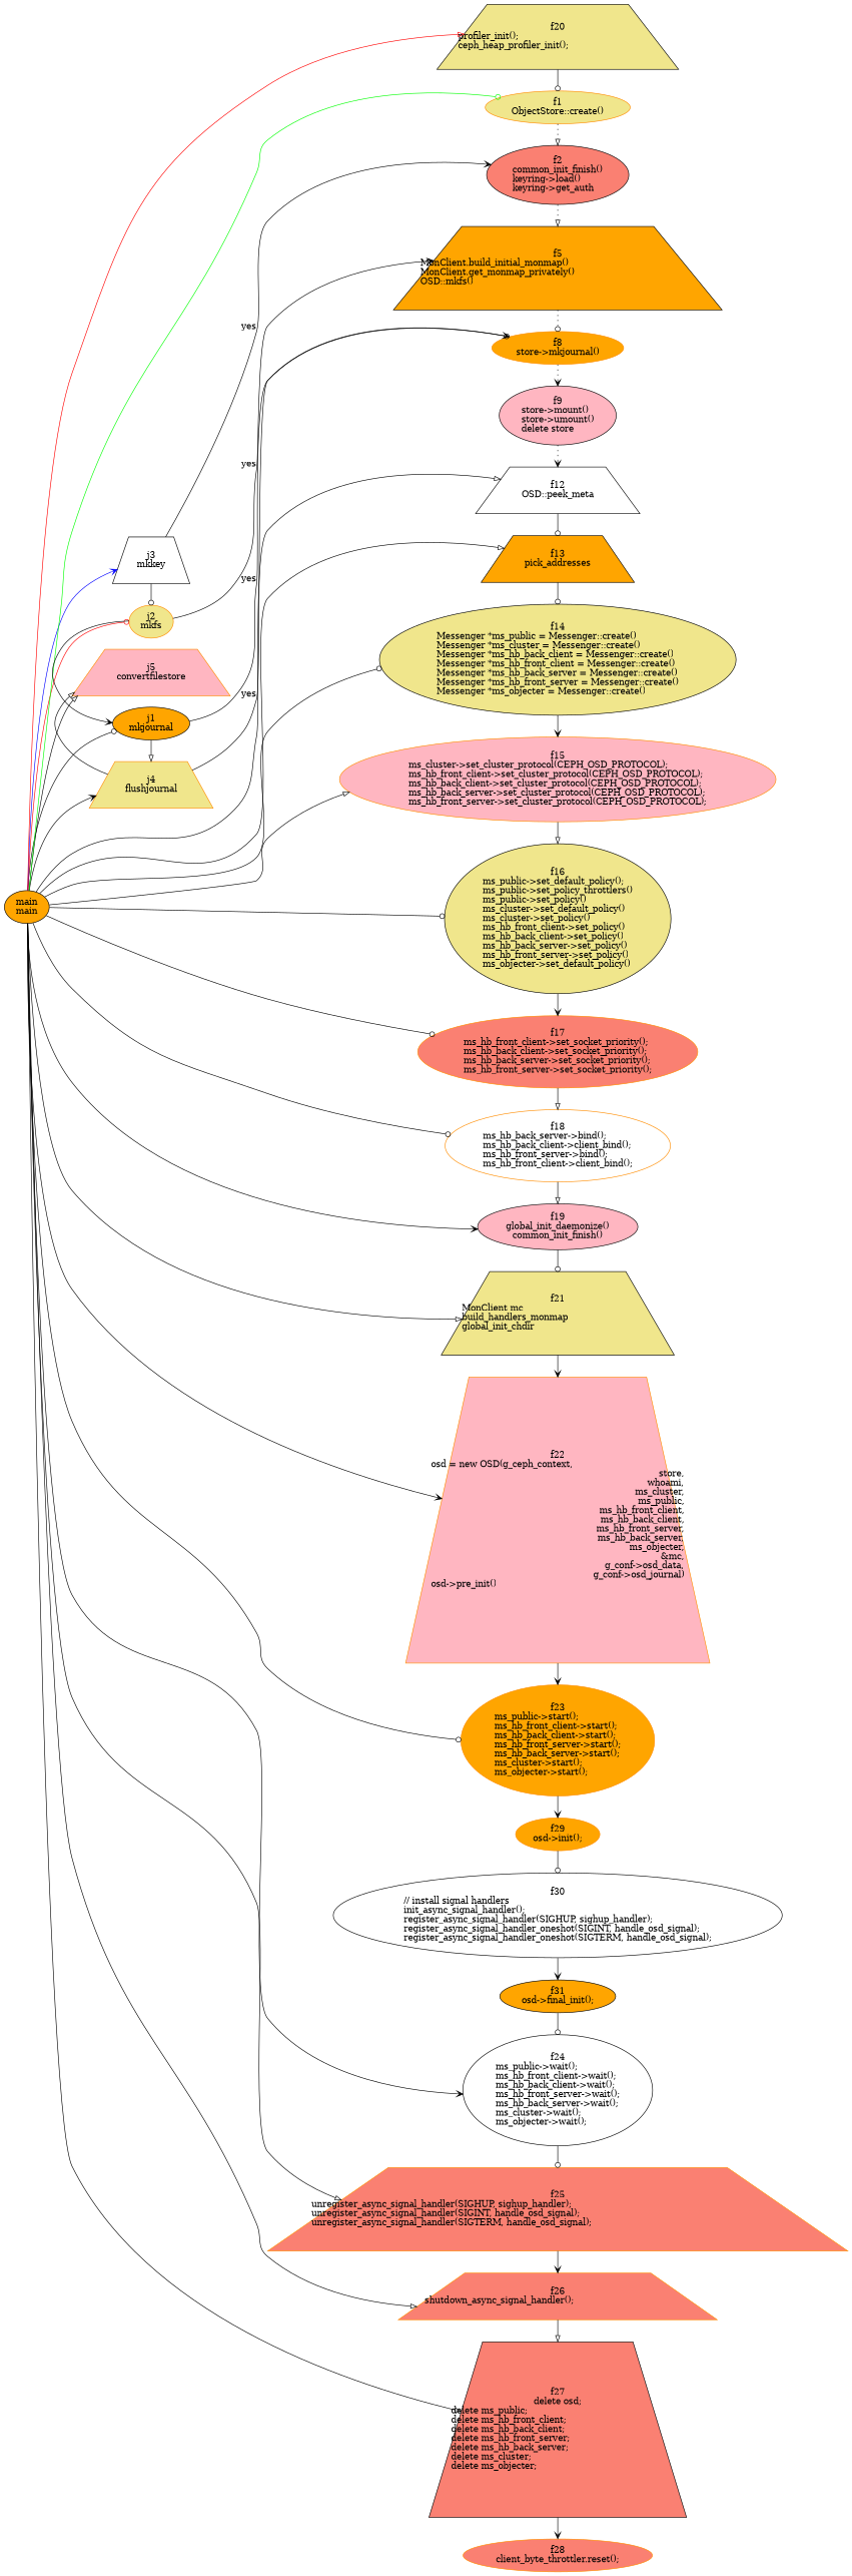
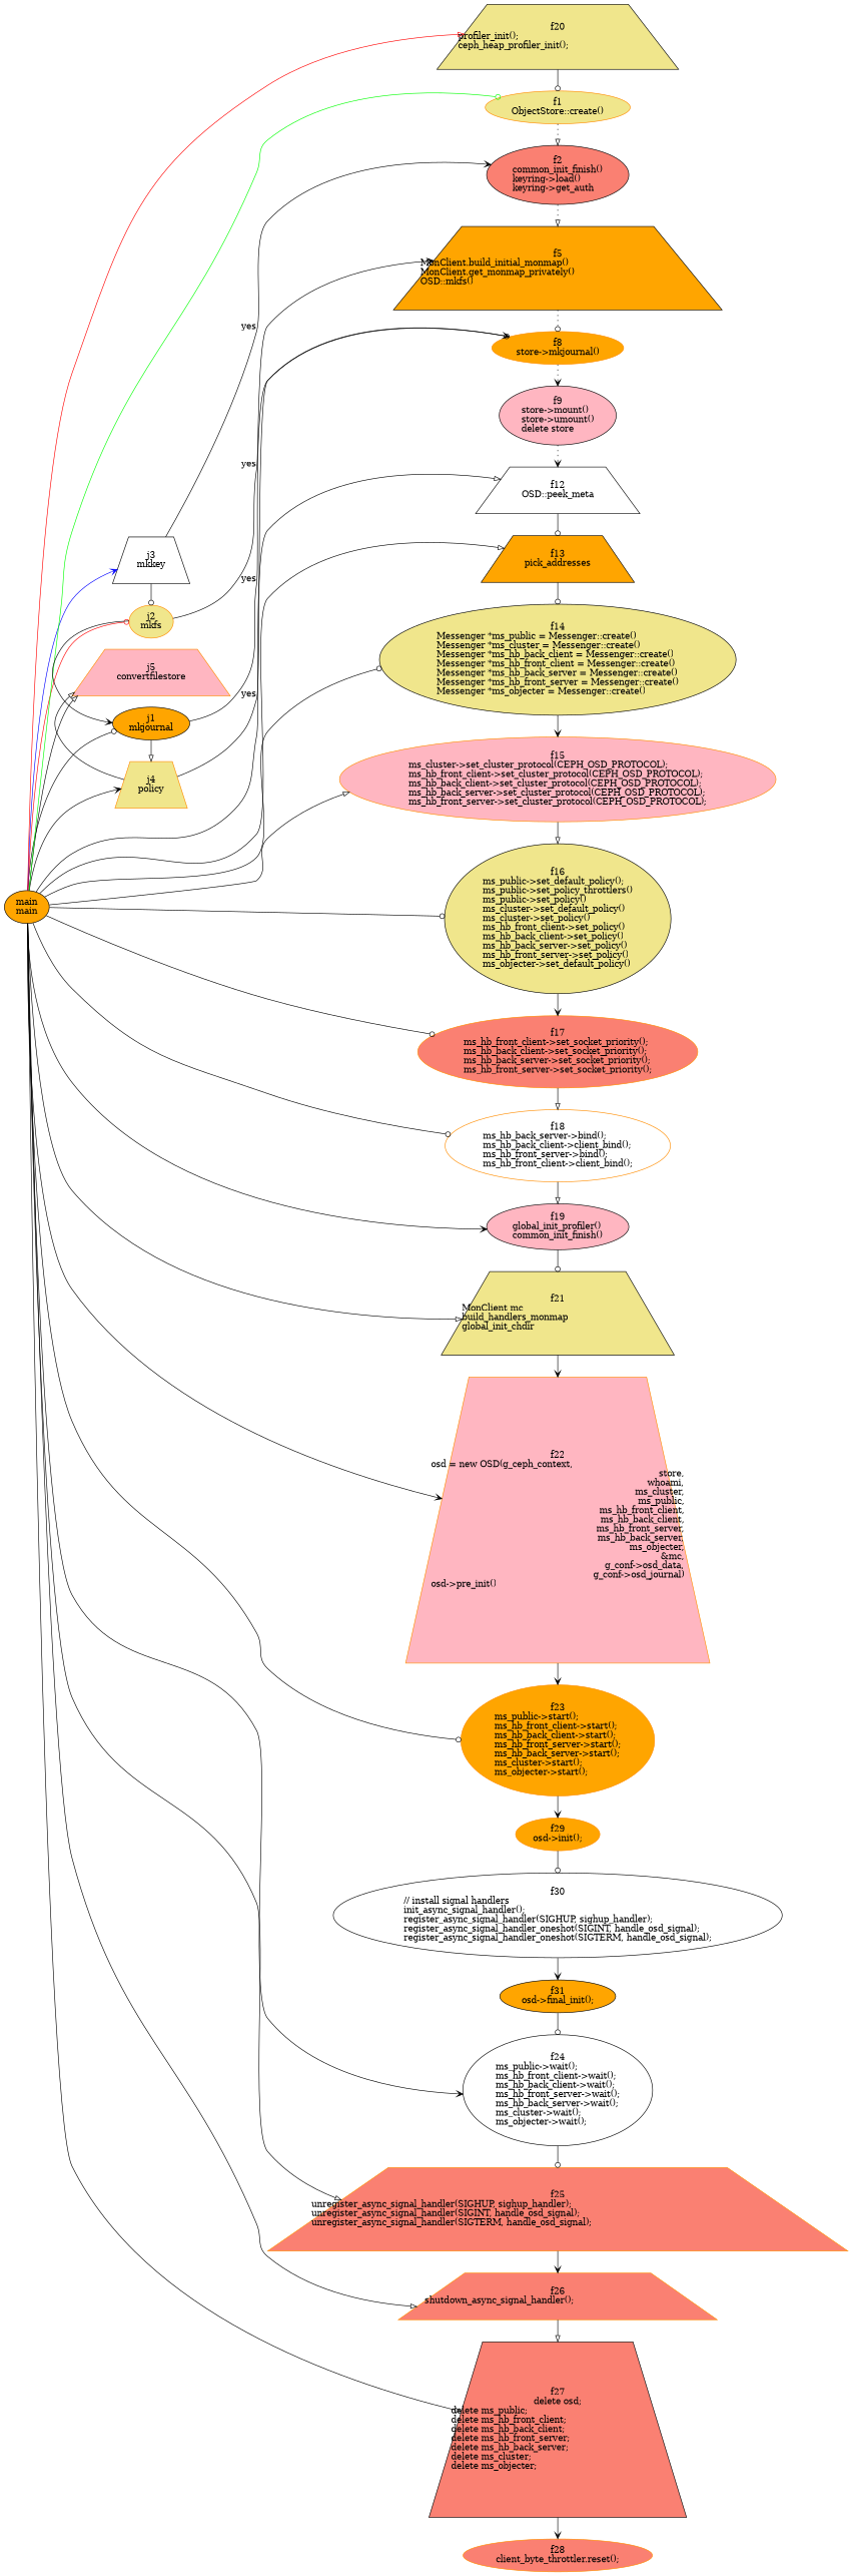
  digraph {
    rankdir=LR
    node [color=black fillcolor=orange shape=ellipse style=filled]
    edge [arrowhead=vee]
    main [label="\N\nmain"]
    j1 [label="\N\nmkjournal"]
    j2 [color=darkorange fillcolor=khaki label="\N\nmkfs"]
    j3 [fillcolor=white label="\N\nmkkey" shape=trapezium]
-   j4 [color=darkorange fillcolor=khaki label="\N\nflushjournal" shape=trapezium]
+   j4 [color=darkorange fillcolor=khaki label="\N\npolicy" shape=trapezium]
    j5 [color=darkorange fillcolor=lightpink label="\N\nconvertfilestore" shape=trapezium]
    f20 [fillcolor=khaki label="\N\nprofiler_init();\lceph_heap_profiler_init();\l" shape=trapezium]
    f1 [color=darkorange fillcolor=khaki label="\N\nObjectStore::create()"]
    f2 [fillcolor=salmon label="\N\ncommon_init_finish()\lkeyring->load()\lkeyring->get_auth\l"]
    f5 [label="\N\nMonClient.build_initial_monmap()\lMonClient.get_monmap_privately()\lOSD::mkfs()\l" shape=trapezium]
    f8 [color=darkorange label="\N\nstore->mkjournal()"]
    f9 [fillcolor=lightpink label="\N\nstore->mount()\lstore->umount()\ldelete store\l"]
    f12 [fillcolor=white label="\N\nOSD::peek_meta" shape=trapezium]
    f13 [label="\N\npick_addresses" shape=trapezium]
    f14 [fillcolor=khaki label="\N\nMessenger *ms_public = Messenger::create()\lMessenger *ms_cluster = Messenger::create()\lMessenger *ms_hb_back_client = Messenger::create()\lMessenger *ms_hb_front_client = Messenger::create()\lMessenger *ms_hb_back_server = Messenger::create()\lMessenger *ms_hb_front_server = Messenger::create()\lMessenger *ms_objecter = Messenger::create()\l"]
    f15 [color=darkorange fillcolor=lightpink label="\N\nms_cluster->set_cluster_protocol(CEPH_OSD_PROTOCOL);\lms_hb_front_client->set_cluster_protocol(CEPH_OSD_PROTOCOL);\lms_hb_back_client->set_cluster_protocol(CEPH_OSD_PROTOCOL);\lms_hb_back_server->set_cluster_protocol(CEPH_OSD_PROTOCOL);\lms_hb_front_server->set_cluster_protocol(CEPH_OSD_PROTOCOL);\l"]
    f16 [fillcolor=khaki label="\N\nms_public->set_default_policy();\lms_public->set_policy_throttlers()\lms_public->set_policy()\lms_cluster->set_default_policy()\lms_cluster->set_policy()\lms_hb_front_client->set_policy()\lms_hb_back_client->set_policy()\lms_hb_back_server->set_policy()\lms_hb_front_server->set_policy()\lms_objecter->set_default_policy()\l"]
    f17 [color=darkorange fillcolor=salmon label="\N\nms_hb_front_client->set_socket_priority();\lms_hb_back_client->set_socket_priority();\lms_hb_back_server->set_socket_priority();\lms_hb_front_server->set_socket_priority();\l"]
    f18 [color=darkorange fillcolor=white label="\N\nms_hb_back_server->bind();\lms_hb_back_client->client_bind();\lms_hb_front_server->bind();\lms_hb_front_client->client_bind();\l"]
-   f19 [fillcolor=lightpink label="\N\nglobal_init_daemonize()\lcommon_init_finish()"]
+   f19 [fillcolor=lightpink label="\N\nglobal_init_profiler()\lcommon_init_finish()"]
    f21 [fillcolor=khaki label="\N\nMonClient mc\lbuild_handlers_monmap\lglobal_init_chdir\l" shape=trapezium]
    f22 [color=darkorange fillcolor=lightpink label="\N\nosd = new OSD(g_ceph_context,\lstore,\rwhoami,\rms_cluster,\rms_public,\rms_hb_front_client,\rms_hb_back_client,\rms_hb_front_server,\rms_hb_back_server,\rms_objecter,\r&mc,\rg_conf->osd_data,\rg_conf->osd_journal)\rosd->pre_init()\l" shape=trapezium]
    f23 [color=darkorange label="\N\nms_public->start();\lms_hb_front_client->start();\lms_hb_back_client->start();\lms_hb_front_server->start();\lms_hb_back_server->start();\lms_cluster->start();\lms_objecter->start();\l"]
    f24 [fillcolor=white label="\N\nms_public->wait();\lms_hb_front_client->wait();\lms_hb_back_client->wait();\lms_hb_front_server->wait();\lms_hb_back_server->wait();\lms_cluster->wait();\lms_objecter->wait();\l"]
    f25 [color=darkorange fillcolor=salmon label="\N\nunregister_async_signal_handler(SIGHUP, sighup_handler);\lunregister_async_signal_handler(SIGINT, handle_osd_signal);\lunregister_async_signal_handler(SIGTERM, handle_osd_signal);\l" shape=trapezium]
    f26 [color=darkorange fillcolor=salmon label="\N\nshutdown_async_signal_handler();\l" shape=trapezium]
    f27 [fillcolor=salmon label="\N\ndelete osd;\ndelete ms_public;\ldelete ms_hb_front_client;\ldelete ms_hb_back_client;\ldelete ms_hb_front_server;\ldelete ms_hb_back_server;\ldelete ms_cluster;\ldelete ms_objecter;\l" shape=trapezium]
    f28 [color=darkorange fillcolor=salmon label="\N\nclient_byte_throttler.reset();\l"]
    f29 [color=darkorange label="\N\nosd->init();\l"]
    f30 [fillcolor=white label="\N\n// install signal handlers\linit_async_signal_handler();\lregister_async_signal_handler(SIGHUP, sighup_handler);\lregister_async_signal_handler_oneshot(SIGINT, handle_osd_signal);\lregister_async_signal_handler_oneshot(SIGTERM, handle_osd_signal);\l"]
    f31 [label="\N\nosd->final_init();\l"]
    subgraph sub_1 {
      rank=same
      main
    }
    subgraph sub_2 {
      rank=same
      j1
      j2
      j3
      j4
      j5
    }
    subgraph sub_3 {
      rank=same
      f20
      f1
      f2
      f5
      f8
      f9
      f12
      f13
      f14
      f15
      f16
      f17
      f18
      f19
      f21
      f22
      f23
      f24
      f25
      f26
      f27
      f28
      f29
      f30
      f31
    }
    subgraph sub_4 {
      rank=same
      j1
      j2
      j3
      j4
      j5
    }
    subgraph sub_5 {
      rank=same
      f20
      f1
      f2
      f5
      f8
      f9
      f12
      f13
      f14
      f15
      f16
      f17
      f18
      f19
      f21
      f22
      f23
      f24
      f25
      f26
      f27
      f28
      f29
      f30
      f31
    }
    main -> j1 [arrowhead=odot]
    main -> j2 [arrowhead=odot color=red]
    main -> j3 [color=blue]
    main -> j4
    main -> j5 [arrowhead=onormal]
    main -> f20 [arrowhead=onormal color=red]
    main -> f1 [arrowhead=odot color=green]
    main -> f12 [arrowhead=onormal]
    main -> f13 [arrowhead=onormal]
    main -> f14 [arrowhead=odot]
    main -> f15 [arrowhead=onormal]
    main -> f16 [arrowhead=odot]
    main -> f17 [arrowhead=odot]
    main -> f18 [arrowhead=odot]
    main -> f19
    main -> f21 [arrowhead=onormal]
    main -> f22
    main -> f23 [arrowhead=odot]
    main -> f24
    main -> f25 [arrowhead=onormal]
    main -> f26 [arrowhead=onormal]
    main -> f27 [arrowhead=onormal]
    j1 -> j4 [arrowhead=onormal]
    j1 -> f8 [arrowhead=odot label=yes]
    j2 -> j1
    j2 -> f5 [label=yes]
    j3 -> j2 [arrowhead=odot]
    j3 -> f2 [label=yes]
    j4 -> j5 [arrowhead=onormal]
    j4 -> f8 [label=yes]
    f20 -> f1 [arrowhead=odot]
    f1 -> f2 [arrowhead=onormal style=dotted]
    f2 -> f5 [arrowhead=onormal style=dotted]
    f5 -> f8 [arrowhead=odot style=dotted]
    f8 -> f9 [style=dotted]
    f9 -> f12 [style=dotted]
    f12 -> f13 [arrowhead=odot]
    f13 -> f14 [arrowhead=odot]
    f14 -> f15
    f15 -> f16 [arrowhead=onormal]
    f16 -> f17
    f17 -> f18 [arrowhead=onormal]
    f18 -> f19 [arrowhead=onormal]
    f19 -> f21 [arrowhead=odot]
    f21 -> f22
    f22 -> f23
    f23 -> f29
    f24 -> f25 [arrowhead=odot]
    f25 -> f26
    f26 -> f27 [arrowhead=onormal]
    f27 -> f28
    f29 -> f30 [arrowhead=odot]
    f30 -> f31
    f31 -> f24 [arrowhead=odot]
  }
